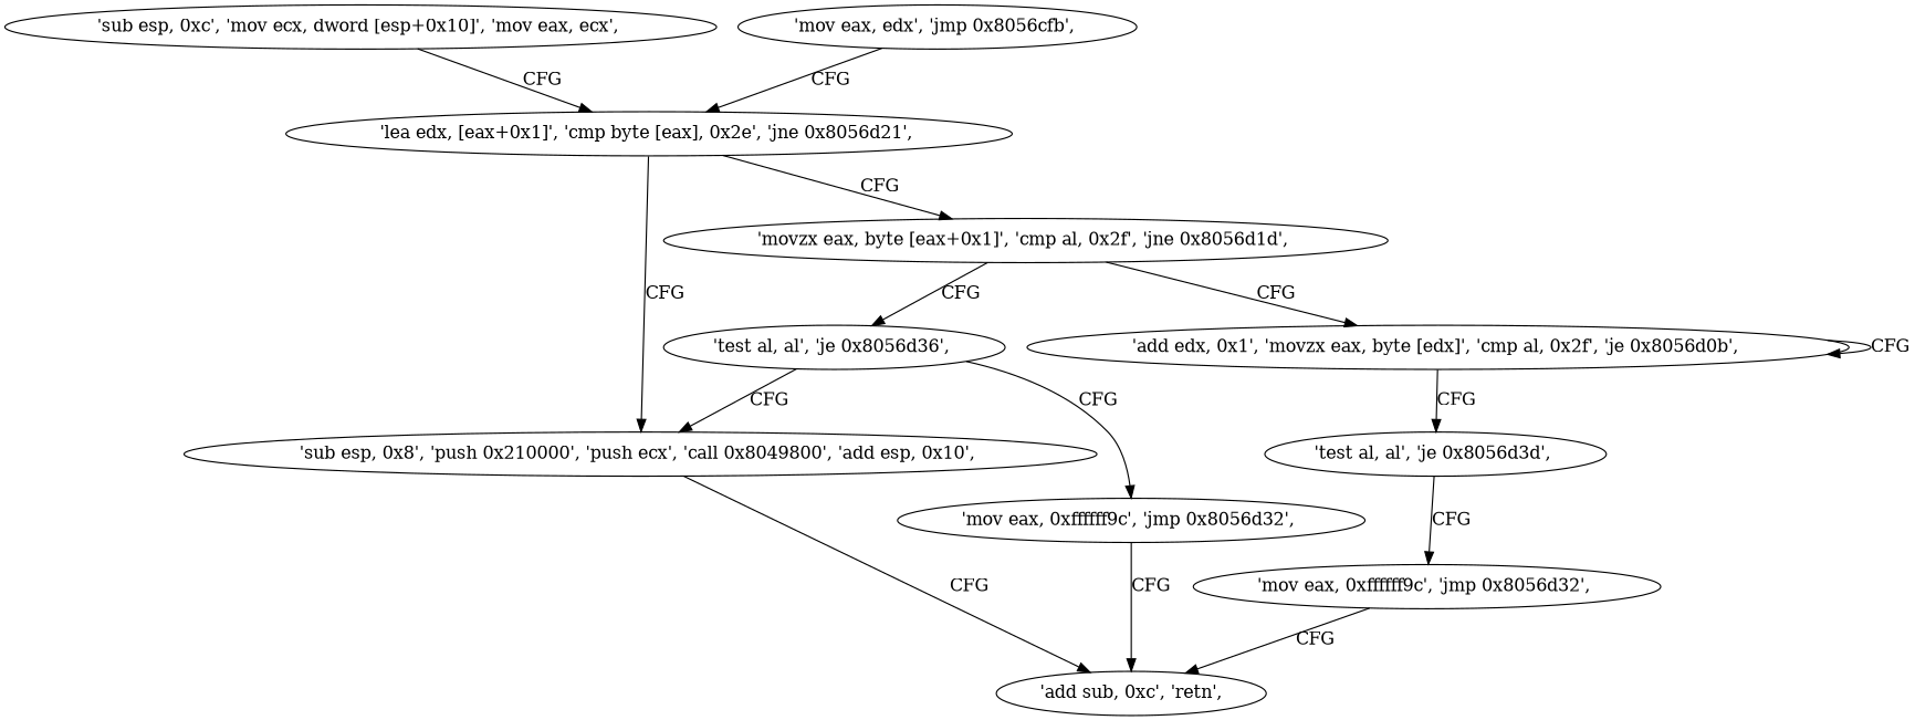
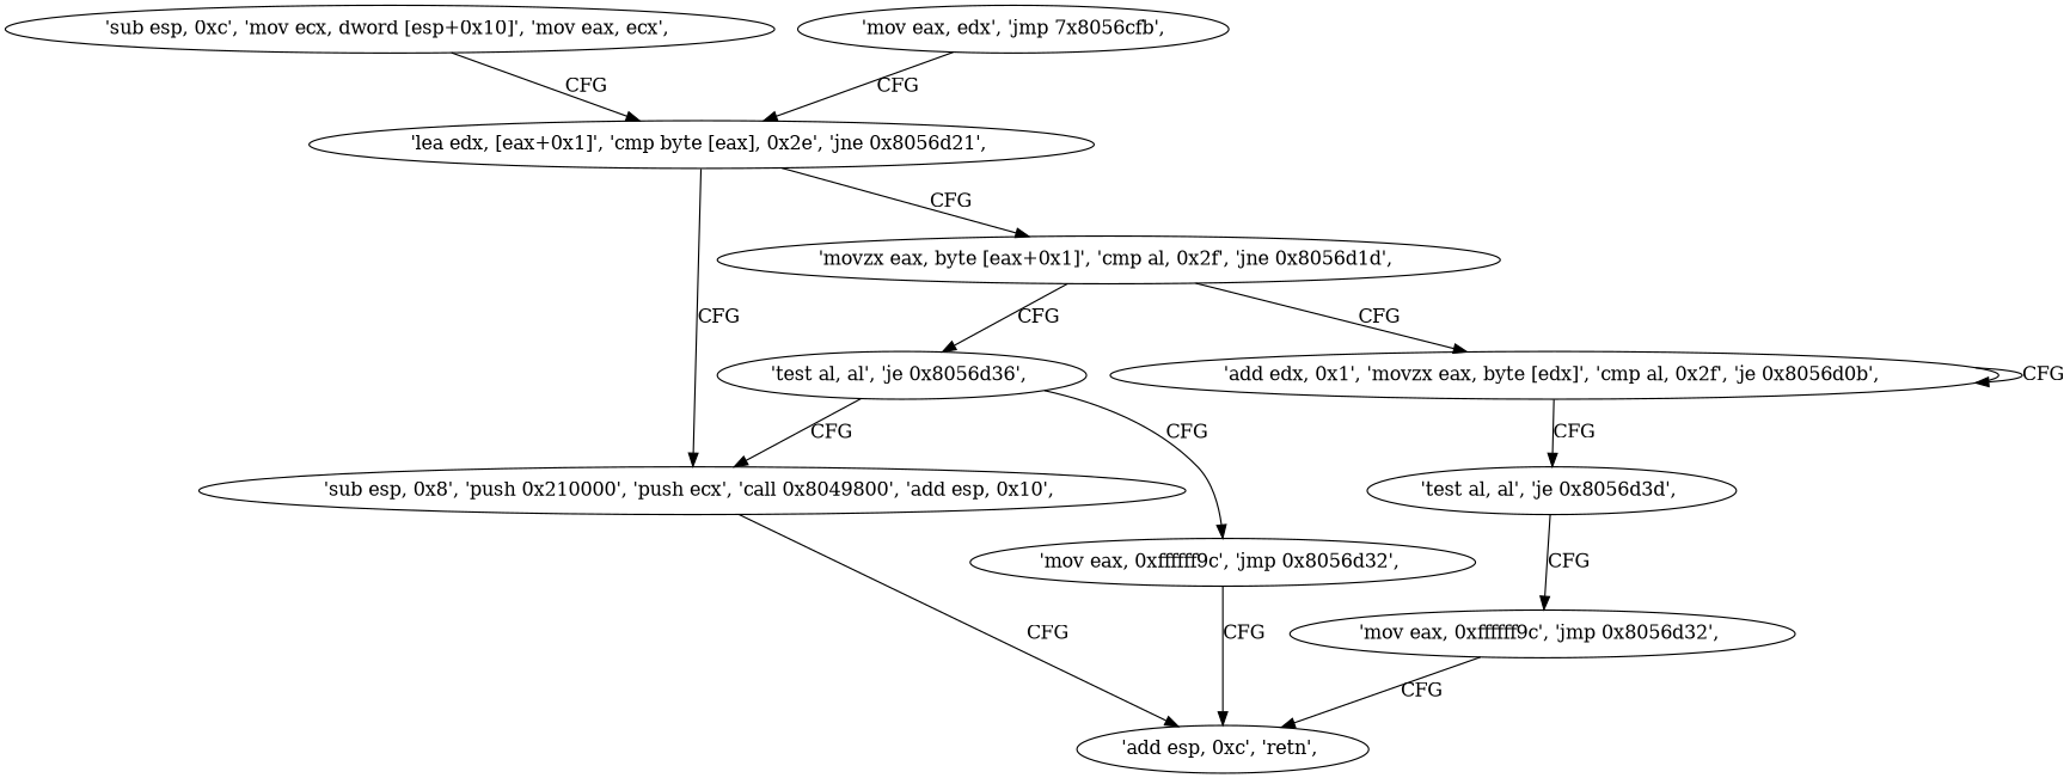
  digraph {
    n1 [label="'sub esp, 0xc', 'mov ecx, dword [esp+0x10]', 'mov eax, ecx', "]
    n2 [label="'lea edx, [eax+0x1]', 'cmp byte [eax], 0x2e', 'jne 0x8056d21', "]
    n3 [label="'sub esp, 0x8', 'push 0x210000', 'push ecx', 'call 0x8049800', 'add esp, 0x10', "]
    n4 [label="'movzx eax, byte [eax+0x1]', 'cmp al, 0x2f', 'jne 0x8056d1d', "]
-   n5 [label="'add sub, 0xc', 'retn',"]
+   n5 [label="'add esp, 0xc', 'retn', "]
    n6 [label="'test al, al', 'je 0x8056d36', "]
    n7 [label="'add edx, 0x1', 'movzx eax, byte [edx]', 'cmp al, 0x2f', 'je 0x8056d0b', "]
    n8 [label="'mov eax, 0xffffff9c', 'jmp 0x8056d32', "]
    n9 [label="'test al, al', 'je 0x8056d3d', "]
    n10 [label="'mov eax, 0xffffff9c', 'jmp 0x8056d32', "]
-   n11 [label="'mov eax, edx', 'jmp 0x8056cfb', "]
+   n11 [label="'mov eax, edx', 'jmp 7x8056cfb',"]
    n1 -> n2 [label=CFG]
    n2 -> n3 [label=CFG]
    n2 -> n4 [label=CFG]
    n3 -> n5 [label=CFG]
    n4 -> n6 [label=CFG]
    n4 -> n7 [label=CFG]
    n6 -> n3 [label=CFG]
    n6 -> n8 [label=CFG]
    n7 -> n7 [label=CFG]
    n7 -> n9 [label=CFG]
    n8 -> n5 [label=CFG]
    n9 -> n10 [label=CFG]
    n10 -> n5 [label=CFG]
    n11 -> n2 [label=CFG]
  }
